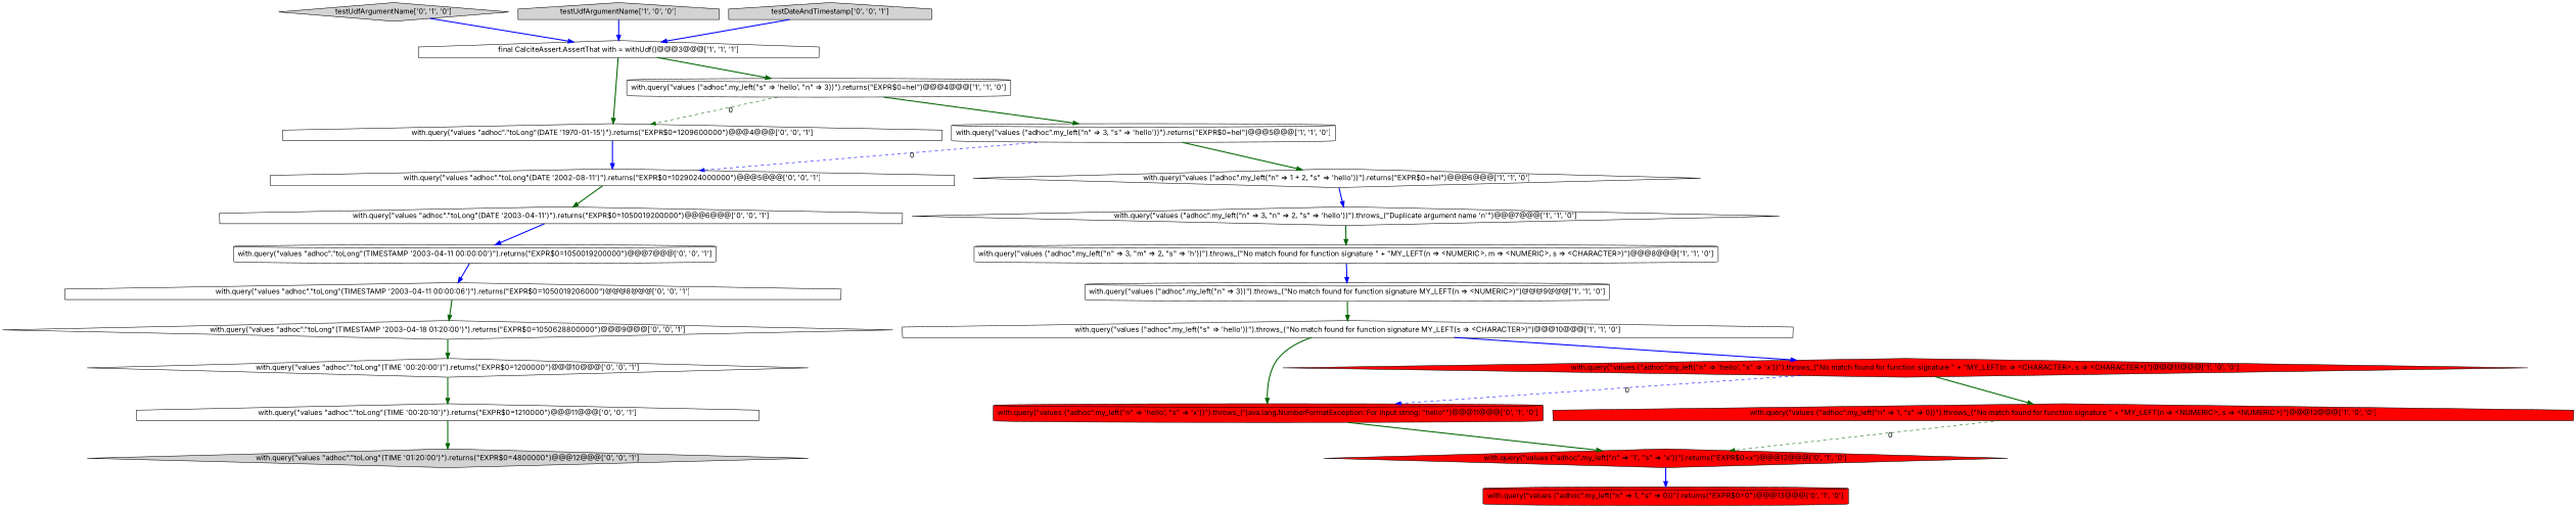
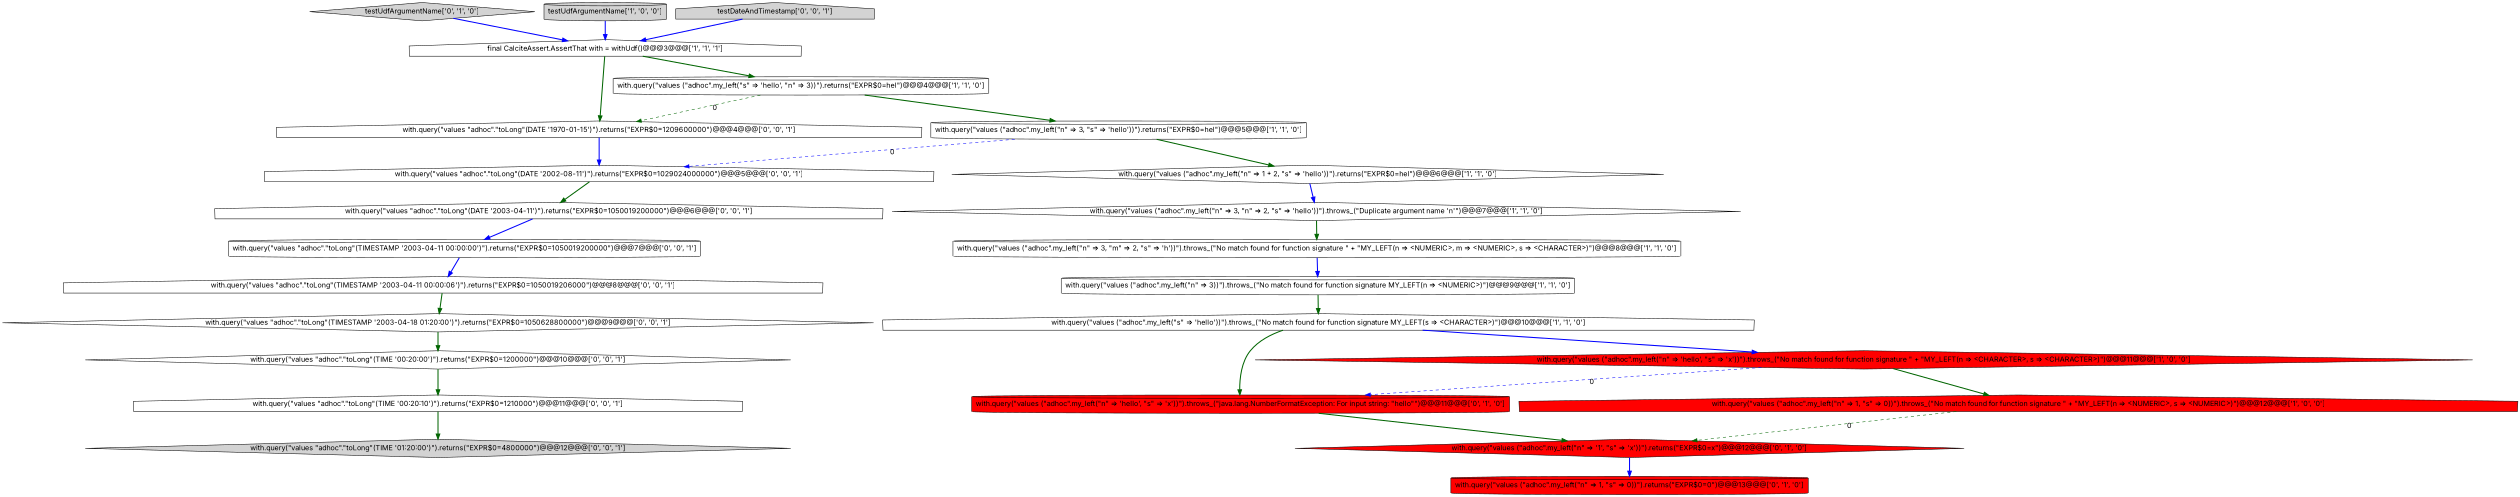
  digraph {
    fontname=Inter
    node [fillcolor=white shape=house style=filled fontname=Inter]
    edge [style=bold color=darkgreen fontname=Inter]
    n1 [label="with.query(\"values \"adhoc\".\"toLong\"(TIME '00:20:10')\").returns(\"EXPR$0=1210000\")@@@11@@@['0', '0', '1']"]
    n2 [fillcolor=lightgray label="with.query(\"values \"adhoc\".\"toLong\"(TIME '01:20:00')\").returns(\"EXPR$0=4800000\")@@@12@@@['0', '0', '1']" shape=diamond]
    n3 [label="with.query(\"values \"adhoc\".\"toLong\"(TIME '00:20:00')\").returns(\"EXPR$0=1200000\")@@@10@@@['0', '0', '1']" shape=diamond]
    n4 [fillcolor=red label="with.query(\"values (\"adhoc\".my_left(\"n\" => 1, \"s\" => 0))\").returns(\"EXPR$0=0\")@@@13@@@['0', '1', '0']" shape=cylinder]
    n5 [label="with.query(\"values \"adhoc\".\"toLong\"(DATE '1970-01-15')\").returns(\"EXPR$0=1209600000\")@@@4@@@['0', '0', '1']"]
    n6 [label="with.query(\"values \"adhoc\".\"toLong\"(DATE '2002-08-11')\").returns(\"EXPR$0=1029024000000\")@@@5@@@['0', '0', '1']"]
    n7 [label="with.query(\"values \"adhoc\".\"toLong\"(TIMESTAMP '2003-04-11 00:00:00')\").returns(\"EXPR$0=1050019200000\")@@@7@@@['0', '0', '1']" shape=cylinder]
    n8 [label="with.query(\"values \"adhoc\".\"toLong\"(TIMESTAMP '2003-04-11 00:00:06')\").returns(\"EXPR$0=1050019206000\")@@@8@@@['0', '0', '1']"]
    n9 [fillcolor=red label="with.query(\"values (\"adhoc\".my_left(\"n\" => 'hello', \"s\" => 'x'))\").throws_(\"java.lang.NumberFormatException: For input string: \"hello\"\")@@@11@@@['0', '1', '0']" shape=cylinder]
    n10 [fillcolor=red label="with.query(\"values (\"adhoc\".my_left(\"n\" => '1', \"s\" => 'x'))\").returns(\"EXPR$0=x\")@@@12@@@['0', '1', '0']" shape=diamond]
    n11 [fillcolor=red label="with.query(\"values (\"adhoc\".my_left(\"n\" => 1, \"s\" => 0))\").throws_(\"No match found for function signature \" + \"MY_LEFT(n => <NUMERIC>, s => <NUMERIC>)\")@@@12@@@['1', '0', '0']"]
    n12 [fillcolor=lightgray label="testUdfArgumentName['0', '1', '0']" shape=diamond]
    n13 [label="final CalciteAssert.AssertThat with = withUdf()@@@3@@@['1', '1', '1']"]
    n14 [label="with.query(\"values \"adhoc\".\"toLong\"(TIMESTAMP '2003-04-18 01:20:00')\").returns(\"EXPR$0=1050628800000\")@@@9@@@['0', '0', '1']" shape=diamond]
    n15 [label="with.query(\"values \"adhoc\".\"toLong\"(DATE '2003-04-11')\").returns(\"EXPR$0=1050019200000\")@@@6@@@['0', '0', '1']"]
-   n16 [fillcolor=lightgray label="testUdfArgumentName['1', '0', '0']"]
+   n16 [fillcolor=lightgray label="testUdfArgumentName['1', '0', '0']" shape=cylinder]
    n17 [label="with.query(\"values (\"adhoc\".my_left(\"n\" => 3))\").throws_(\"No match found for function signature MY_LEFT(n => <NUMERIC>)\")@@@9@@@['1', '1', '0']" shape=cylinder]
    n18 [label="with.query(\"values (\"adhoc\".my_left(\"s\" => 'hello'))\").throws_(\"No match found for function signature MY_LEFT(s => <CHARACTER>)\")@@@10@@@['1', '1', '0']"]
    n19 [label="with.query(\"values (\"adhoc\".my_left(\"n\" => 3, \"s\" => 'hello'))\").returns(\"EXPR$0=hel\")@@@5@@@['1', '1', '0']" shape=cylinder]
    n20 [label="with.query(\"values (\"adhoc\".my_left(\"n\" => 1 + 2, \"s\" => 'hello'))\").returns(\"EXPR$0=hel\")@@@6@@@['1', '1', '0']" shape=diamond]
    n21 [label="with.query(\"values (\"adhoc\".my_left(\"n\" => 3, \"n\" => 2, \"s\" => 'hello'))\").throws_(\"Duplicate argument name 'n'\")@@@7@@@['1', '1', '0']" shape=diamond]
    n22 [label="with.query(\"values (\"adhoc\".my_left(\"s\" => 'hello', \"n\" => 3))\").returns(\"EXPR$0=hel\")@@@4@@@['1', '1', '0']" shape=cylinder]
    n23 [label="with.query(\"values (\"adhoc\".my_left(\"n\" => 3, \"m\" => 2, \"s\" => 'h'))\").throws_(\"No match found for function signature \" + \"MY_LEFT(n => <NUMERIC>, m => <NUMERIC>, s => <CHARACTER>)\")@@@8@@@['1', '1', '0']" shape=cylinder]
    n24 [fillcolor=lightgray label="testDateAndTimestamp['0', '0', '1']"]
    n25 [fillcolor=red label="with.query(\"values (\"adhoc\".my_left(\"n\" => 'hello', \"s\" => 'x'))\").throws_(\"No match found for function signature \" + \"MY_LEFT(n => <CHARACTER>, s => <CHARACTER>)\")@@@11@@@['1', '0', '0']" shape=diamond]
    n1 -> n2
    n3 -> n1
    n5 -> n6 [color=blue]
    n6 -> n15
    n7 -> n8 [color=blue]
    n8 -> n14
    n9 -> n10
    n10 -> n4 [color=blue]
    n11 -> n10 [label=0 style=dashed]
    n12 -> n13 [color=blue]
    n13 -> n5
    n13 -> n22
    n14 -> n3
    n15 -> n7 [color=blue]
    n16 -> n13 [color=blue]
    n17 -> n18
    n18 -> n9
    n18 -> n25 [color=blue]
    n19 -> n6 [label=0 style=dashed color=blue]
    n19 -> n20
    n20 -> n21 [color=blue]
    n21 -> n23
    n22 -> n5 [label=0 style=dashed]
    n22 -> n19
    n23 -> n17 [color=blue]
    n24 -> n13 [color=blue]
    n25 -> n9 [label=0 style=dashed color=blue]
    n25 -> n11
  }
